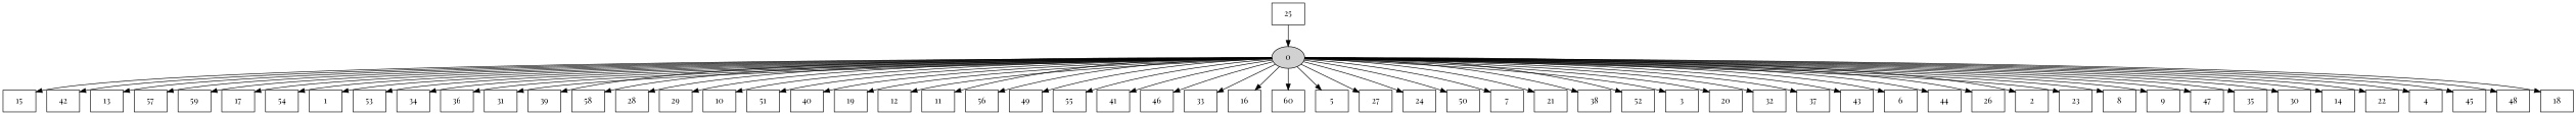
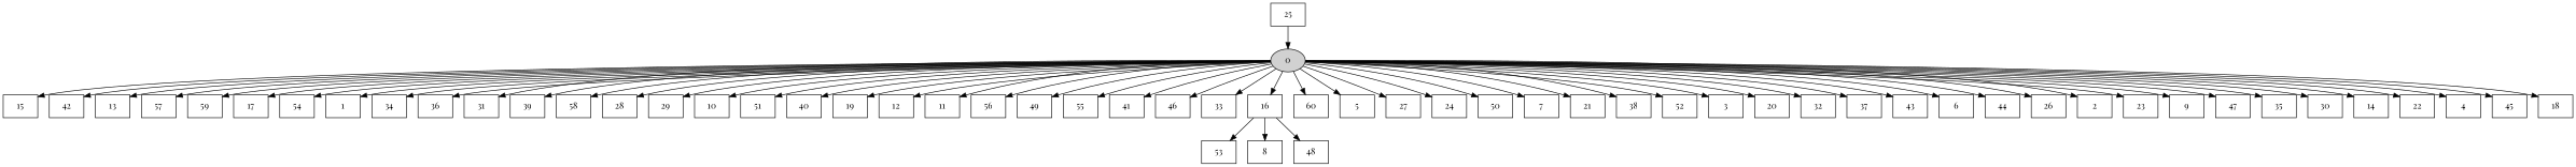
  digraph {
    fontname="Playfair Display"
    node [fillcolor=white fontname="Playfair Display" style=filled shape=box]
    edge [fontname="Playfair Display"]
    0 [fillcolor=grey82 shape=""]
    n2 [label="15\n"]
    n3 [label="42\n"]
    n4 [label="13\n"]
    n5 [label="57\n"]
    n6 [label="59\n"]
    n7 [label="17\n"]
    n8 [label="54\n"]
    n9 [label="1\n"]
    n10 [label="53\n"]
    n11 [label="34\n"]
    n12 [label="36\n"]
    n13 [label="31\n"]
    n14 [label="39\n"]
    n15 [label="58\n"]
    n16 [label="28\n"]
    n17 [label="29\n"]
    n18 [label="10\n"]
    n19 [label="51\n"]
    n20 [label="40\n"]
    n21 [label="19\n"]
    n22 [label="12\n"]
    n23 [label="11\n"]
    n24 [label="56\n"]
    n25 [label="49\n"]
    n26 [label="55\n"]
    n27 [label="41\n"]
    n28 [label="46\n"]
    n29 [label="33\n"]
    n30 [label="16\n"]
    n31 [label="60\n"]
    n32 [label="5\n"]
    n33 [label="27\n"]
    n34 [label="24\n"]
    n35 [label="50\n"]
    n36 [label="7\n"]
    n37 [label="21\n"]
    n38 [label="38\n"]
    n39 [label="52\n"]
    n40 [label="3\n"]
    n41 [label="20\n"]
    n42 [label="32\n"]
    n43 [label="37\n"]
    n44 [label="43\n"]
    n45 [label="6\n"]
    n46 [label="44\n"]
    n47 [label="26\n"]
    n48 [label="2\n"]
    n49 [label="23\n"]
    n50 [label="8\n"]
    n51 [label="9\n"]
    n52 [label="47\n"]
    n53 [label="35\n"]
    n54 [label="30\n"]
    n55 [label="14\n"]
    n56 [label="22\n"]
    n57 [label="4\n"]
    n58 [label="45\n"]
    n59 [label="48\n"]
    n60 [label="18\n"]
    n61 [label="25\n"]
    0 -> n2
    0 -> n3
    0 -> n4
    0 -> n5
    0 -> n6
    0 -> n7
    0 -> n8
    0 -> n9
-   0 -> n10
+   n30 -> n10
    0 -> n11
    0 -> n12
    0 -> n13
    0 -> n14
    0 -> n15
    0 -> n16
    0 -> n17
    0 -> n18
    0 -> n19
    0 -> n20
    0 -> n21
    0 -> n22
    0 -> n23
    0 -> n24
    0 -> n25
    0 -> n26
    0 -> n27
    0 -> n28
    0 -> n29
    0 -> n30
    0 -> n31
    0 -> n32
    0 -> n33
    0 -> n34
    0 -> n35
    0 -> n36
    0 -> n37
    0 -> n38
    0 -> n39
    0 -> n40
    0 -> n41
    0 -> n42
    0 -> n43
    0 -> n44
    0 -> n45
    0 -> n46
    0 -> n47
    0 -> n48
    0 -> n49
-   0 -> n50
+   n30 -> n50
    0 -> n51
    0 -> n52
    0 -> n53
    0 -> n54
    0 -> n55
    0 -> n56
    0 -> n57
    0 -> n58
-   0 -> n59
+   n30 -> n59
    0 -> n60
    n61 -> 0
  }
